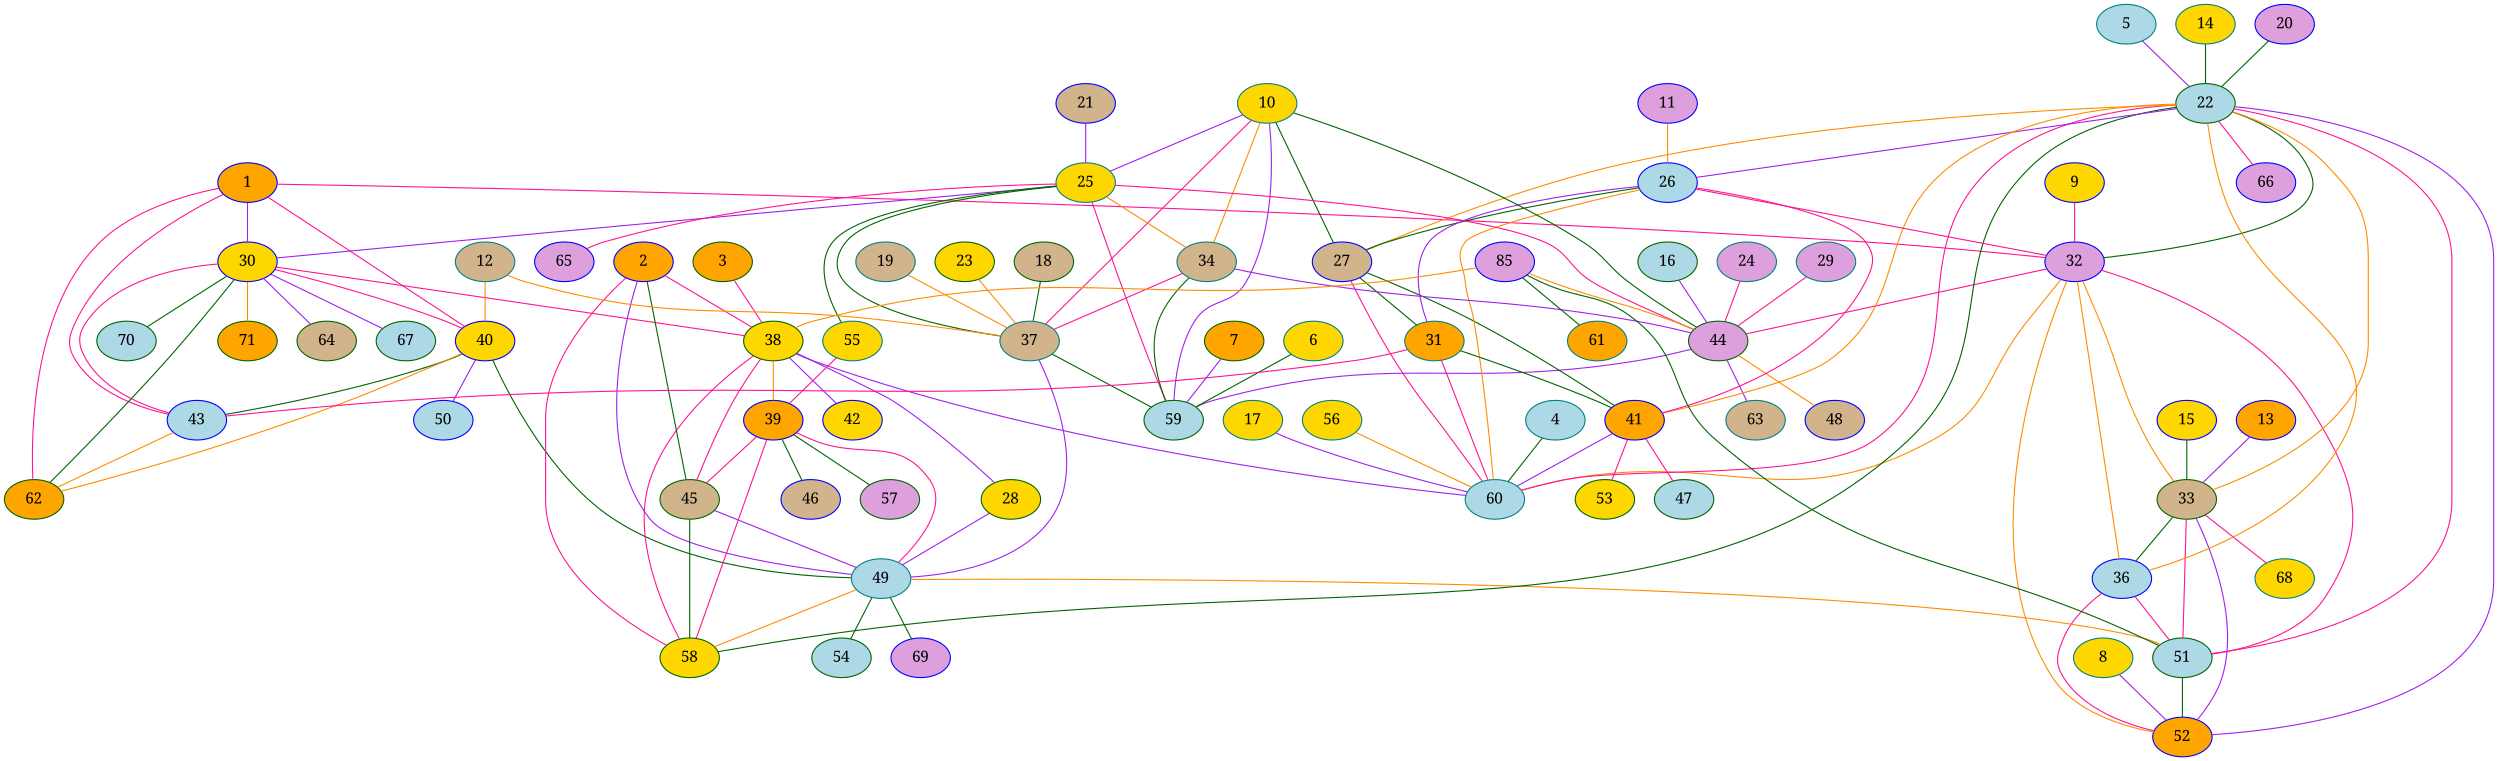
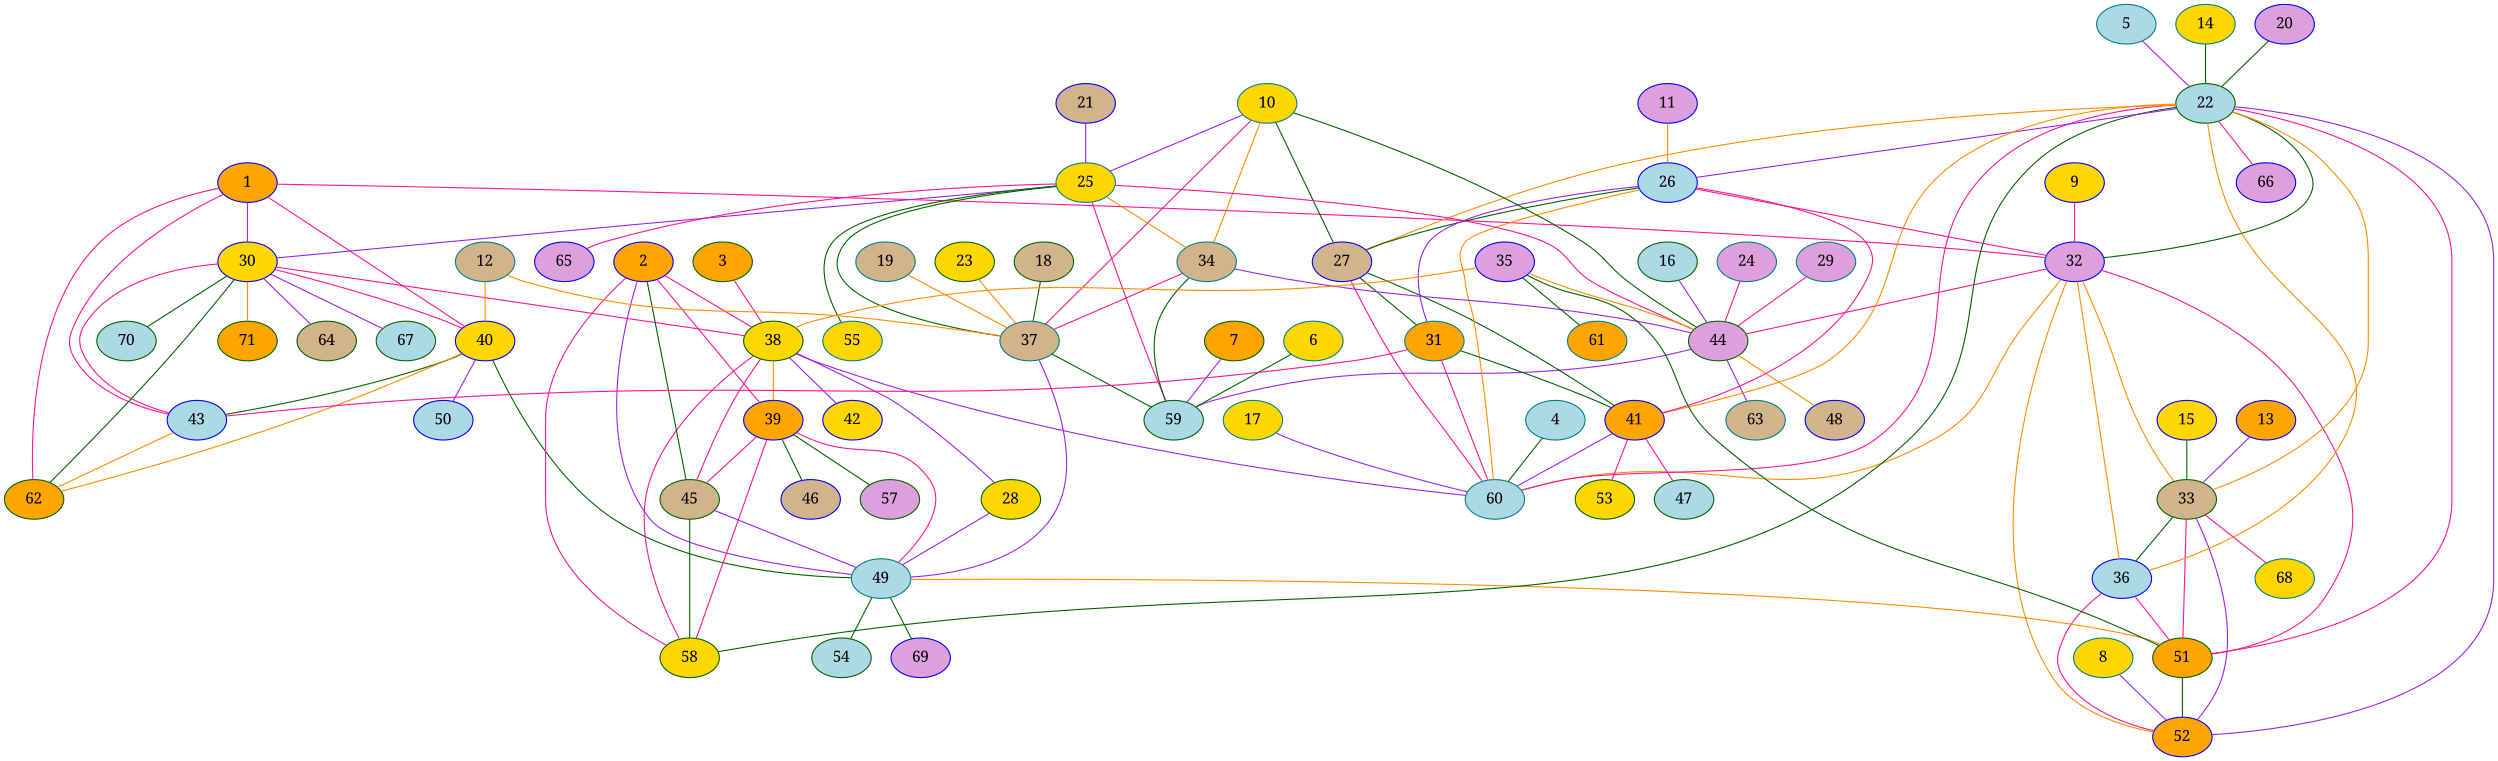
  graph {
    fontname="Noto Serif"
    node [color=blue fillcolor=gold fontname="Noto Serif" style=filled]
    edge [color=deeppink fontname="Noto Serif" weight=1.0]
    1 [fillcolor=orange]
    30
    32 [fillcolor=plum]
    40
    43 [fillcolor=lightblue]
    62 [color=darkgreen fillcolor=orange]
    38 [color=darkgreen]
    64 [color=darkgreen fillcolor=tan]
    67 [color=darkgreen fillcolor=lightblue]
    70 [color=darkgreen fillcolor=lightblue]
    71 [color=darkgreen fillcolor=orange]
    60 [color=teal fillcolor=lightblue]
    52 [fillcolor=orange]
    44 [color=darkgreen fillcolor=plum]
    33 [color=darkgreen fillcolor=tan]
    36 [fillcolor=lightblue]
-   51 [color=darkgreen fillcolor=lightblue]
+   51 [color=darkgreen fillcolor=orange]
    49 [color=teal fillcolor=lightblue]
    50 [fillcolor=lightblue]
    2 [fillcolor=orange]
    39 [fillcolor=orange]
    45 [color=darkgreen fillcolor=tan]
    58 [color=darkgreen]
    28 [color=darkgreen]
    42
    46 [fillcolor=tan]
    57 [color=darkgreen fillcolor=plum]
    54 [color=darkgreen fillcolor=lightblue]
    69 [fillcolor=plum]
    3 [color=darkgreen fillcolor=orange]
    4 [color=teal fillcolor=lightblue]
    5 [color=teal fillcolor=lightblue]
    22 [color=darkgreen fillcolor=lightblue]
    27 [fillcolor=tan]
    26 [fillcolor=lightblue]
    41 [fillcolor=orange]
    66 [fillcolor=plum]
    6 [color=teal]
    59 [color=darkgreen fillcolor=lightblue]
    7 [color=darkgreen fillcolor=orange]
    8 [color=teal]
    9
    10 [color=teal]
    25 [color=teal]
    34 [color=teal fillcolor=tan]
    37 [color=teal fillcolor=tan]
    55 [color=teal]
    65 [fillcolor=plum]
    31 [color=teal fillcolor=orange]
    48 [fillcolor=tan]
    63 [color=teal fillcolor=tan]
    11 [fillcolor=plum]
    12 [color=teal fillcolor=tan]
    13 [fillcolor=orange]
    68 [color=teal]
    14 [color=teal]
    15
    16 [color=darkgreen fillcolor=lightblue]
    17 [color=teal]
    18 [color=darkgreen fillcolor=tan]
    19 [color=teal fillcolor=tan]
    20 [fillcolor=plum]
    21 [fillcolor=tan]
    47 [color=darkgreen fillcolor=lightblue]
    53 [color=darkgreen]
    23 [color=darkgreen]
    24 [color=teal fillcolor=plum]
    29 [color=teal fillcolor=plum]
-   35 [fillcolor=plum label=85]
+   35 [fillcolor=plum]
    61 [color=teal fillcolor=orange]
-   56 [color=teal]
    1 -- 30 [color=purple weight=3.0]
    1 -- 32
    1 -- 40 [weight=3.0]
    1 -- 43 [weight=3.0]
    1 -- 62 [weight=3.0]
    30 -- 40
    30 -- 43
    30 -- 62 [color=darkgreen]
    30 -- 38
    30 -- 64 [color=purple]
    30 -- 67 [color=purple]
    30 -- 70 [color=darkgreen]
    30 -- 71 [color=darkorange]
    32 -- 60 [color=darkorange]
    32 -- 52 [color=darkorange]
    32 -- 44
    32 -- 33 [color=darkorange]
    32 -- 36 [color=darkorange]
    32 -- 51 [weight=2.0]
    40 -- 43 [color=darkgreen]
    40 -- 62 [color=darkorange]
    40 -- 49 [color=darkgreen]
    40 -- 50 [color=purple]
    43 -- 62 [color=darkorange]
    38 -- 60 [color=purple]
    38 -- 39 [color=darkorange]
    38 -- 45
    38 -- 58 [weight=2.0]
    38 -- 28 [color=purple]
    38 -- 42 [color=purple]
    44 -- 59 [color=purple weight=2.0]
    44 -- 48 [color=darkorange]
    44 -- 63 [color=purple]
    33 -- 52 [color=purple]
    33 -- 36 [color=darkgreen]
    33 -- 51 [weight=2.0]
    33 -- 68
    36 -- 52
    36 -- 51 [weight=2.0]
    51 -- 52 [color=darkgreen weight=2.0]
    49 -- 51 [color=darkorange]
-   49 -- 58 [color=darkorange weight=2.0]
    49 -- 54 [color=darkgreen]
    49 -- 69 [color=darkgreen]
    2 -- 38
    2 -- 49 [color=purple]
-   55 -- 39
+   2 -- 39
    2 -- 45 [color=darkgreen]
    2 -- 58 [weight=2.0]
    39 -- 49
    39 -- 45
    39 -- 58 [weight=2.0]
    39 -- 46 [color=darkgreen]
    39 -- 57 [color=darkgreen]
    45 -- 49 [color=purple]
    45 -- 58 [color=darkgreen weight=2.0]
    28 -- 49 [color=purple]
    3 -- 38
    4 -- 60 [color=darkgreen]
    5 -- 22 [color=purple]
    22 -- 32 [color=darkgreen]
    22 -- 60 [weight=2.0]
    22 -- 52 [color=purple]
    22 -- 33 [color=darkorange]
    22 -- 36 [color=darkorange]
    22 -- 51 [weight=2.0]
    22 -- 58 [color=darkgreen]
    22 -- 27 [color=darkorange]
    22 -- 26 [color=purple]
    22 -- 41 [color=darkorange]
    22 -- 66
    27 -- 60 [weight=2.0]
    27 -- 41 [color=darkgreen]
    27 -- 31 [color=darkgreen]
    26 -- 32
    26 -- 60 [color=darkorange weight=2.0]
    26 -- 27 [color=darkgreen]
    26 -- 41
    26 -- 31 [color=purple]
    41 -- 60 [color=purple weight=2.0]
    41 -- 47
    41 -- 53
    6 -- 59 [color=darkgreen]
    7 -- 59 [color=purple]
    8 -- 52 [color=purple]
    9 -- 32
    10 -- 44 [color=darkgreen weight=2.0]
    10 -- 27 [color=darkgreen]
-   10 -- 59 [color=purple]
    10 -- 25 [color=purple]
    10 -- 34 [color=darkorange]
    10 -- 37
    25 -- 30 [color=purple]
    25 -- 44 [weight=2.0]
    25 -- 59
    25 -- 34 [color=darkorange]
    25 -- 37 [color=darkgreen]
    25 -- 55 [color=darkgreen]
    25 -- 65
    34 -- 44 [color=purple weight=2.0]
    34 -- 59 [color=darkgreen]
    34 -- 37
    37 -- 49 [color=purple weight=2.0]
    37 -- 59 [color=darkgreen]
    31 -- 43
    31 -- 60 [weight=2.0]
    31 -- 41 [color=darkgreen]
    11 -- 26 [color=darkorange]
    12 -- 40 [color=darkorange]
    12 -- 37 [color=darkorange]
    13 -- 33 [color=purple]
    14 -- 22 [color=darkgreen]
    15 -- 33 [color=darkgreen]
    16 -- 44 [color=purple]
    17 -- 60 [color=purple]
    18 -- 37 [color=darkgreen]
    19 -- 37 [color=darkorange]
    20 -- 22 [color=darkgreen]
    21 -- 25 [color=purple]
    23 -- 37 [color=darkorange]
    24 -- 44
    29 -- 44
    35 -- 38 [color=darkorange]
    35 -- 44 [color=darkorange]
    35 -- 51 [color=darkgreen]
    35 -- 61 [color=darkgreen]
-   56 -- 60 [color=darkorange]
  }
